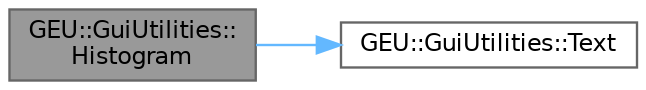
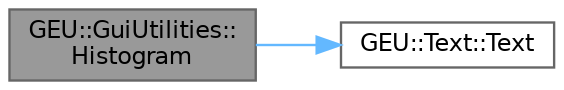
  digraph {
    rankdir=LR
    node [fontname=Helvetica fontsize=10 shape=box style=filled]
    n1 [color=gray40 fillcolor=grey60 fontcolor=black height=0.2 label="GEU::GuiUtilities::\lHistogram" width=0.4]
-   n2 [color=grey40 fillcolor=white height=0.2 label="GEU::GuiUtilities::Text" width=0.4]
+   n2 [color=grey40 fillcolor=white height=0.2 label="GEU::Text::Text" width=0.4]
    n1 -> n2 [color=steelblue1 fontname=Helvetica fontsize=10 labelfontname=Helvetica labelfontsize=10 style=solid]
  }
